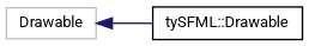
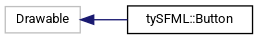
  digraph {
    rankdir=LR
    fontname=Roboto
    node [fillcolor=white fontname=Roboto fontsize=10 shape=record style=filled]
    n1 [color=grey75 height=0.2 label=Drawable width=0.4]
-   n2 [color=black height=0.2 label="tySFML::Drawable" width=0.4]
+   n2 [color=black height=0.2 label="tySFML::Button" width=0.4]
    n1 -> n2 [color=midnightblue dir=back fontname=Roboto fontsize=10 labelfontname=Helvetica labelfontsize=10 style=solid]
  }
